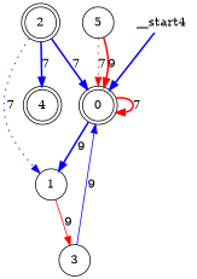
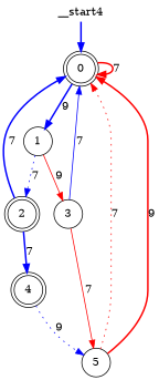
  digraph {
    node [shape=doublecircle]
    edge [color=blue style=bold]
    n1 [label=0]
    n2 [label=1 shape=circle]
    n3 [label=2]
    n4 [label=3 shape=circle]
    n5 [label=4]
    n6 [label=5 shape=circle]
    n7 [height=0 label=__start4 shape=none width=0]
    n1 -> n1 [color=red label=7]
    n1 -> n2 [label=9]
-   n3 -> n2 [label=7 style=dotted]
+   n2 -> n3 [label=7 style=dotted]
    n2 -> n4 [color=red label=9 style=solid]
    n3 -> n1 [label=7]
    n3 -> n5 [label=7]
-   n4 -> n1 [label=9 style=solid]
+   n4 -> n1 [label=7 style=solid]
+   n4 -> n6 [color=red label=7 style=solid]
+   n5 -> n6 [label=9 style=dotted]
    n6 -> n1 [color=red label=7 style=dotted]
    n6 -> n1 [color=red label=9]
    n7 -> n1
  }
